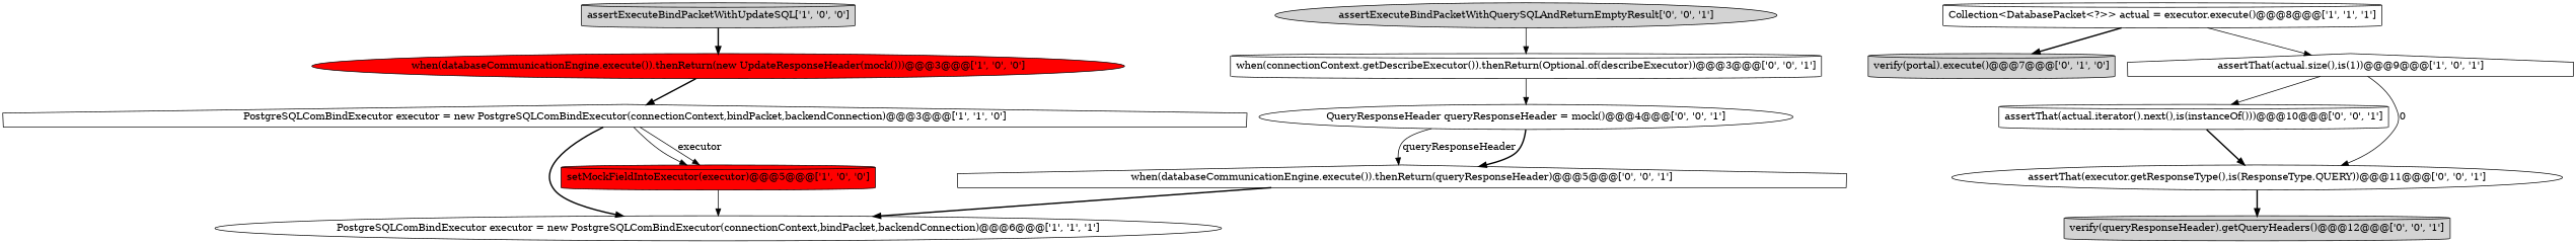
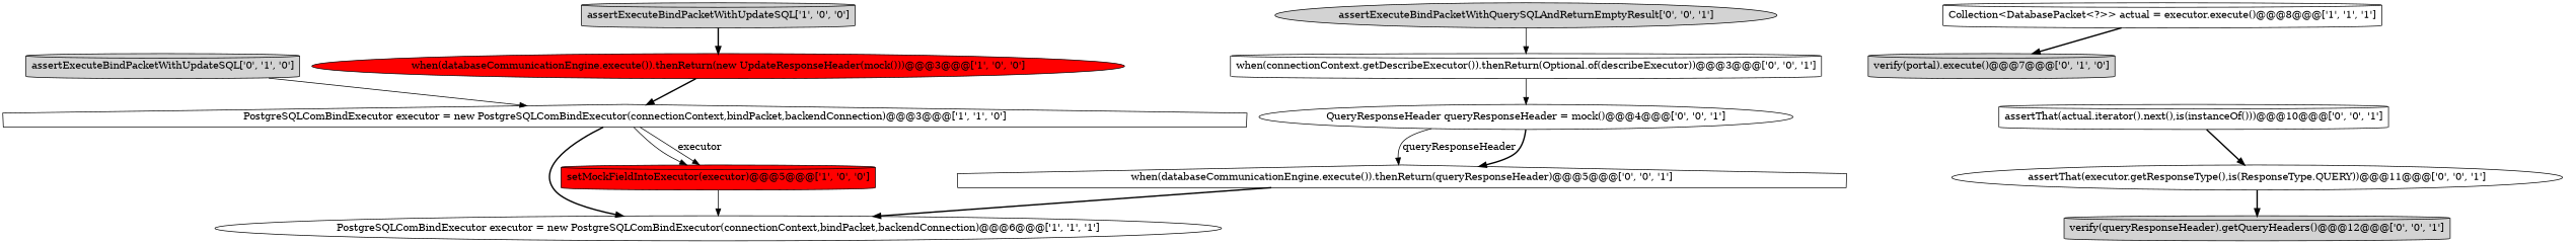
  digraph {
    node [fillcolor=white shape=cylinder style=filled]
    edge [style=solid]
+   n1 [fillcolor=lightgray label="assertExecuteBindPacketWithUpdateSQL['0', '1', '0']"]
    n2 [label="PostgreSQLComBindExecutor executor = new PostgreSQLComBindExecutor(connectionContext,bindPacket,backendConnection)@@@3@@@['1', '1', '0']" shape=house]
    n3 [fillcolor=red label="setMockFieldIntoExecutor(executor)@@@5@@@['1', '0', '0']"]
    n4 [label="PostgreSQLComBindExecutor executor = new PostgreSQLComBindExecutor(connectionContext,bindPacket,backendConnection)@@@6@@@['1', '1', '1']" shape=ellipse]
    n5 [fillcolor=lightgray label="assertExecuteBindPacketWithUpdateSQL['1', '0', '0']"]
    n6 [fillcolor=red label="when(databaseCommunicationEngine.execute()).thenReturn(new UpdateResponseHeader(mock()))@@@3@@@['1', '0', '0']" shape=ellipse]
    n7 [label="when(connectionContext.getDescribeExecutor()).thenReturn(Optional.of(describeExecutor))@@@3@@@['0', '0', '1']"]
    n8 [label="QueryResponseHeader queryResponseHeader = mock()@@@4@@@['0', '0', '1']" shape=ellipse]
    n9 [label="when(databaseCommunicationEngine.execute()).thenReturn(queryResponseHeader)@@@5@@@['0', '0', '1']" shape=house]
    n10 [fillcolor=lightgray label="verify(portal).execute()@@@7@@@['0', '1', '0']"]
    n11 [fillcolor=lightgray label="assertExecuteBindPacketWithQuerySQLAndReturnEmptyResult['0', '0', '1']" shape=ellipse]
    n12 [label="assertThat(actual.iterator().next(),is(instanceOf()))@@@10@@@['0', '0', '1']"]
    n13 [label="assertThat(executor.getResponseType(),is(ResponseType.QUERY))@@@11@@@['0', '0', '1']" shape=ellipse]
    n14 [fillcolor=lightgray label="verify(queryResponseHeader).getQueryHeaders()@@@12@@@['0', '0', '1']"]
-   n15 [label="assertThat(actual.size(),is(1))@@@9@@@['1', '0', '1']" shape=house]
    n16 [label="Collection<DatabasePacket<?>> actual = executor.execute()@@@8@@@['1', '1', '1']"]
+   n1 -> n2
    n2 -> n3 [label=executor]
    n2 -> n3
    n2 -> n4 [style=bold]
    n3 -> n4
    n5 -> n6 [style=bold]
    n6 -> n2 [style=bold]
    n7 -> n8
    n8 -> n9 [label=queryResponseHeader]
    n8 -> n9 [style=bold]
    n9 -> n4 [style=bold]
    n11 -> n7
    n12 -> n13 [style=bold]
    n13 -> n14 [style=bold]
-   n15 -> n12
-   n15 -> n13 [label=0]
    n16 -> n10 [style=bold]
-   n16 -> n15
  }
